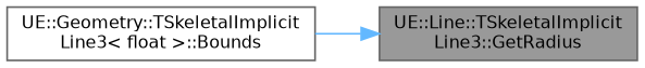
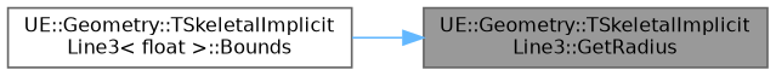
  digraph {
    rankdir=RL
    node [fontname=Helvetica fontsize=10 shape=box style=filled]
-   n1 [color=gray40 fillcolor=grey60 fontcolor=black height=0.2 label="UE::Line::TSkeletalImplicit\lLine3::GetRadius" width=0.4]
+   n1 [color=gray40 fillcolor=grey60 fontcolor=black height=0.2 label="UE::Geometry::TSkeletalImplicit\lLine3::GetRadius" width=0.4]
    n2 [color=grey40 fillcolor=white height=0.2 label="UE::Geometry::TSkeletalImplicit\lLine3\< float \>::Bounds" width=0.4]
    n1 -> n2 [color=steelblue1 dir=back fontname=Helvetica fontsize=10 labelfontname=Helvetica labelfontsize=10 style=solid]
  }
